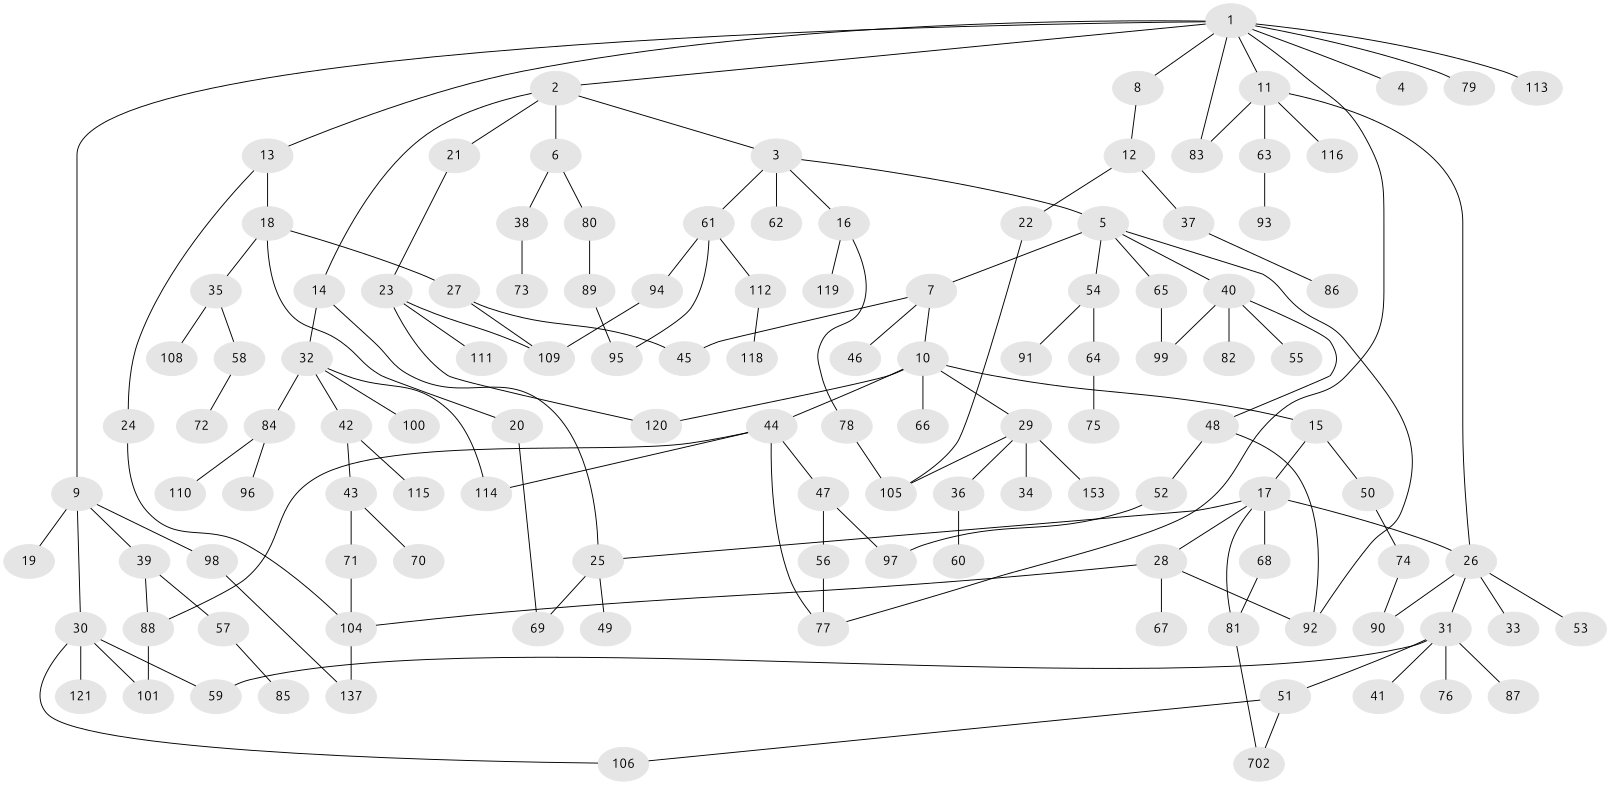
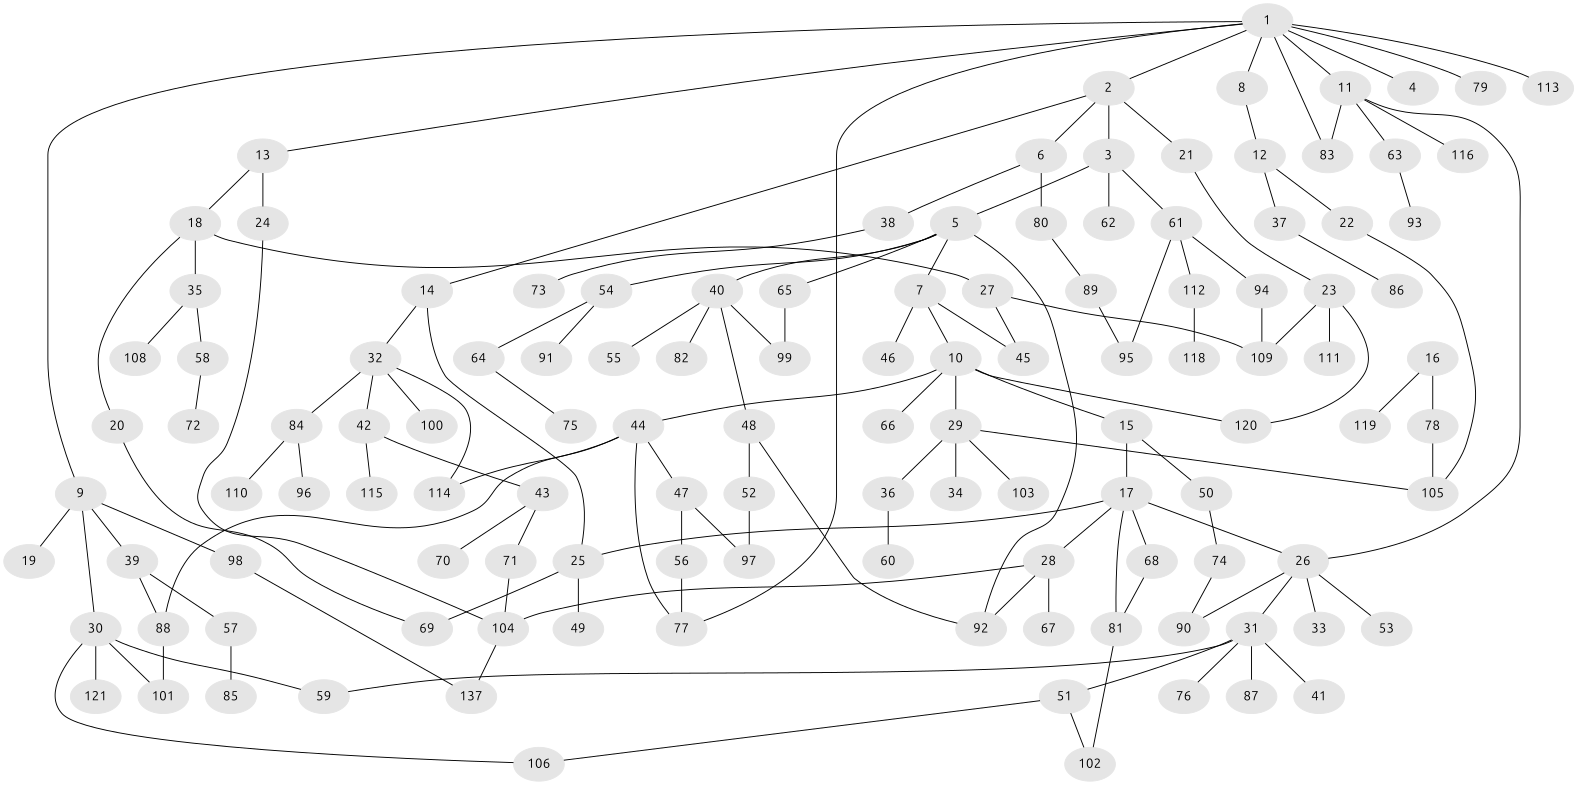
  graph {
    fontname=Ubuntu
    node [color=gray90 fontname=Ubuntu style=filled]
    edge [fontname=Ubuntu]
    1
    2
    4
    8
    9
    11
    13
    77
    79
    83
    113
    3
    6
    14
    21
    12
    19
    30
    39
    98
    26
    63
    116
    18
    24
    5
    16
    61
    62
    38
    80
    25
    32
    23
    7
    40
    54
    65
    92
    78
    119
    94
    95
    112
    10
    45
    46
    48
    55
    82
    99
    64
    91
    73
    89
    15
    29
    44
    66
    120
    22
    37
    59
    101
    106
    121
    57
    88
    n69 [label=137]
    17
    50
    105
    34
    36
-   103 [label=153]
+   103
    114
    47
    31
    33
    53
    90
    93
    86
    20
    27
    35
    104
    69
    49
    42
    84
    100
    28
    68
    81
    74
    67
-   102 [label=702]
+   102
    109
    58
    108
    111
    41
    51
    76
    87
    60
    43
    115
    96
    110
    72
    85
    52
    70
    71
    56
    97
    75
    118
    1 -- 2
    1 -- 4
    1 -- 8
    1 -- 9
    1 -- 11
    1 -- 13
    1 -- 77
    1 -- 79
    1 -- 83
    1 -- 113
    2 -- 3
    2 -- 6
    2 -- 14
    2 -- 21
    8 -- 12
    9 -- 19
    9 -- 30
    9 -- 39
    9 -- 98
    11 -- 83
    11 -- 26
    11 -- 63
    11 -- 116
    13 -- 18
    13 -- 24
    3 -- 5
-   3 -- 16
    3 -- 61
    3 -- 62
    6 -- 38
    6 -- 80
    14 -- 25
    14 -- 32
    21 -- 23
    12 -- 22
    12 -- 37
    30 -- 59
    30 -- 101
    30 -- 106
    30 -- 121
    39 -- 57
    39 -- 88
    98 -- n69
    26 -- 31
    26 -- 33
    26 -- 53
    26 -- 90
    63 -- 93
    18 -- 20
    18 -- 27
    18 -- 35
    24 -- 104
    5 -- 7
    5 -- 40
    5 -- 54
    5 -- 65
    5 -- 92
    16 -- 78
    16 -- 119
    61 -- 94
    61 -- 95
    61 -- 112
    38 -- 73
    80 -- 89
    25 -- 69
    25 -- 49
    32 -- 114
    32 -- 42
    32 -- 84
    32 -- 100
    23 -- 120
    23 -- 109
    23 -- 111
    7 -- 10
    7 -- 45
    7 -- 46
    40 -- 48
    40 -- 55
    40 -- 82
    40 -- 99
    54 -- 64
    54 -- 91
    65 -- 99
    78 -- 105
    94 -- 109
    112 -- 118
    10 -- 15
    10 -- 29
    10 -- 44
    10 -- 66
    10 -- 120
    48 -- 92
    48 -- 52
    64 -- 75
    89 -- 95
    15 -- 17
    15 -- 50
    29 -- 105
    29 -- 34
    29 -- 36
    29 -- 103
    44 -- 77
    44 -- 88
    44 -- 114
    44 -- 47
    22 -- 105
    37 -- 86
    57 -- 85
    88 -- 101
    17 -- 26
    17 -- 25
    17 -- 28
    17 -- 68
    17 -- 81
    50 -- 74
    36 -- 60
    47 -- 56
    47 -- 97
    31 -- 59
    31 -- 41
    31 -- 51
    31 -- 76
    31 -- 87
    20 -- 69
    27 -- 45
    27 -- 109
    35 -- 58
    35 -- 108
    104 -- n69
    42 -- 43
    42 -- 115
    84 -- 96
    84 -- 110
    28 -- 92
    28 -- 104
    28 -- 67
    68 -- 81
    81 -- 102
    74 -- 90
    58 -- 72
    51 -- 106
    51 -- 102
    43 -- 70
    43 -- 71
    52 -- 97
    71 -- 104
    56 -- 77
  }
